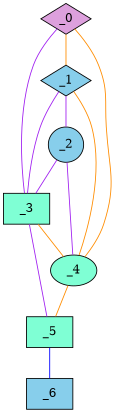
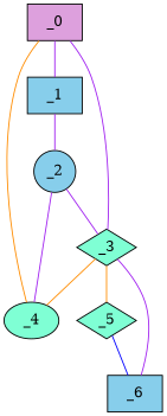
  graph {
    node [fillcolor=skyblue shape=diamond style=filled y=59]
    edge [color=purple valence=1]
-   _0 [fillcolor=plum x=5]
-   _1 [x=10 y=53]
-   _3 [fillcolor=aquamarine shape=box x=70 y=67]
+   _0 [fillcolor=plum shape=box x=5]
+   _1 [shape=box x=10 y=53]
+   _3 [fillcolor=aquamarine x=70 y=67]
    _4 [fillcolor=aquamarine shape=ellipse x=78]
    _2 [shape=circle x=24 y=61]
-   _5 [fillcolor=aquamarine shape=box x=118 y=63]
+   _5 [fillcolor=aquamarine x=118 y=63]
    _6 [shape=box x=126 y=64]
-   _0 -- _1 [color=darkorange]
+   _0 -- _1
    _0 -- _3
    _0 -- _4 [color=darkorange valence=2]
-   _1 -- _4 [color=darkorange]
    _1 -- _2
    _3 -- _4 [color=darkorange valence=2]
-   _3 -- _5
-   _3 -- _1
-   _4 -- _5 [color=darkorange]
+   _3 -- _5 [color=darkorange]
+   _3 -- _6
    _2 -- _3
    _2 -- _4 [valence=2]
    _5 -- _6 [color=blue]
  }
